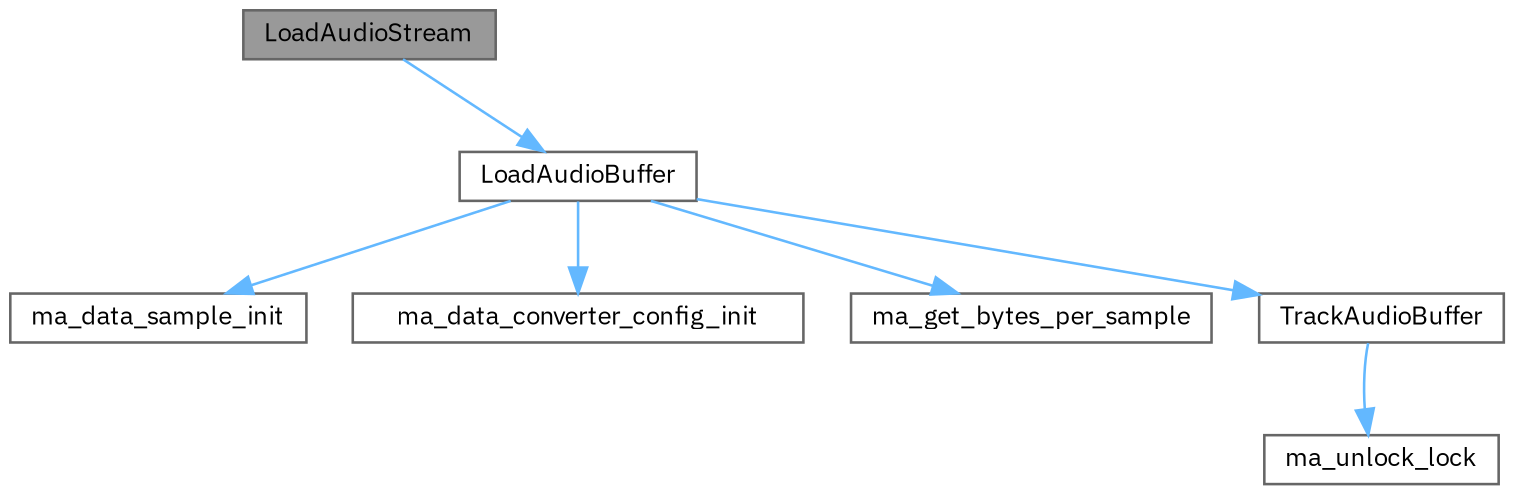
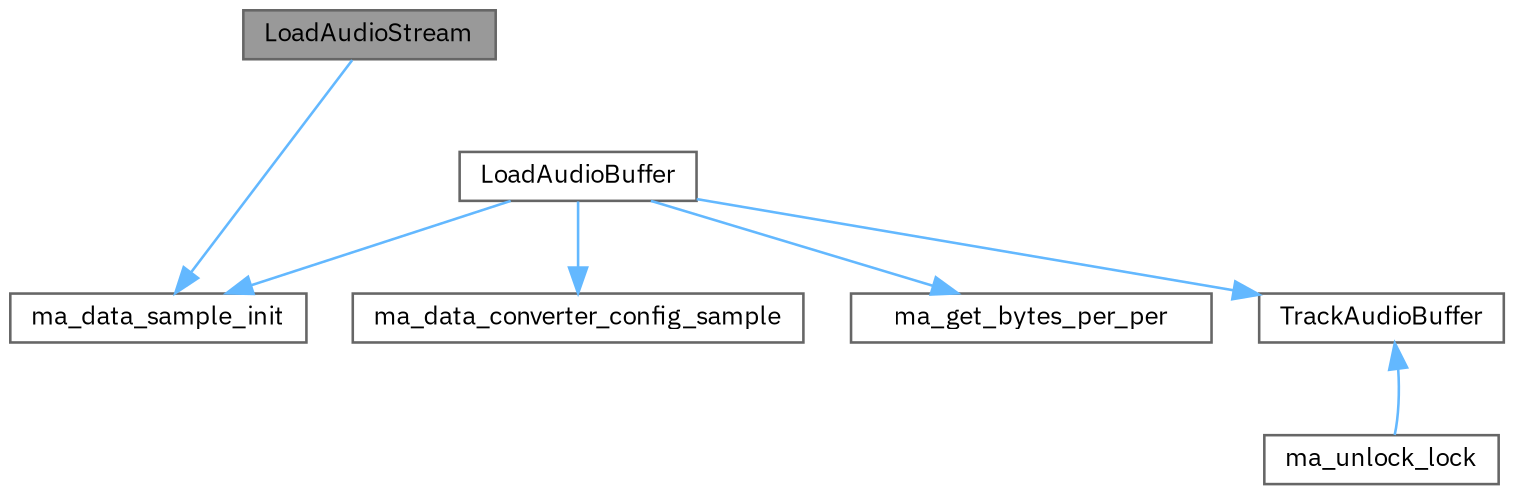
  digraph {
    fontname="IBM Plex Sans"
    rankdir=TB
    node [color=grey40 fillcolor=white fontname="IBM Plex Sans" fontsize=10 shape=box style=filled]
    edge [color=steelblue1 fontname="IBM Plex Sans" fontsize=10 labelfontname=Helvetica labelfontsize=10 style=solid]
    n1 [color=gray40 fillcolor=grey60 fontcolor=black height=0.2 label=LoadAudioStream width=0.4]
    n2 [height=0.2 label=LoadAudioBuffer width=0.4]
-   n3 [height=0.2 label=ma_data_converter_config_init width=0.4]
+   n3 [height=0.2 label=ma_data_converter_config_sample width=0.4]
    n4 [height=0.2 label=ma_data_sample_init width=0.4]
-   n5 [height=0.2 label=ma_get_bytes_per_sample width=0.4]
+   n5 [height=0.2 label=ma_get_bytes_per_per width=0.4]
    n6 [height=0.2 label=TrackAudioBuffer width=0.4]
    n7 [height=0.2 label=ma_unlock_lock width=0.4]
-   n1 -> n2
+   n1 -> n4
    n2 -> n3
    n2 -> n4
    n2 -> n5
    n2 -> n6
-   n6 -> n7
+   n7 -> n6
  }
